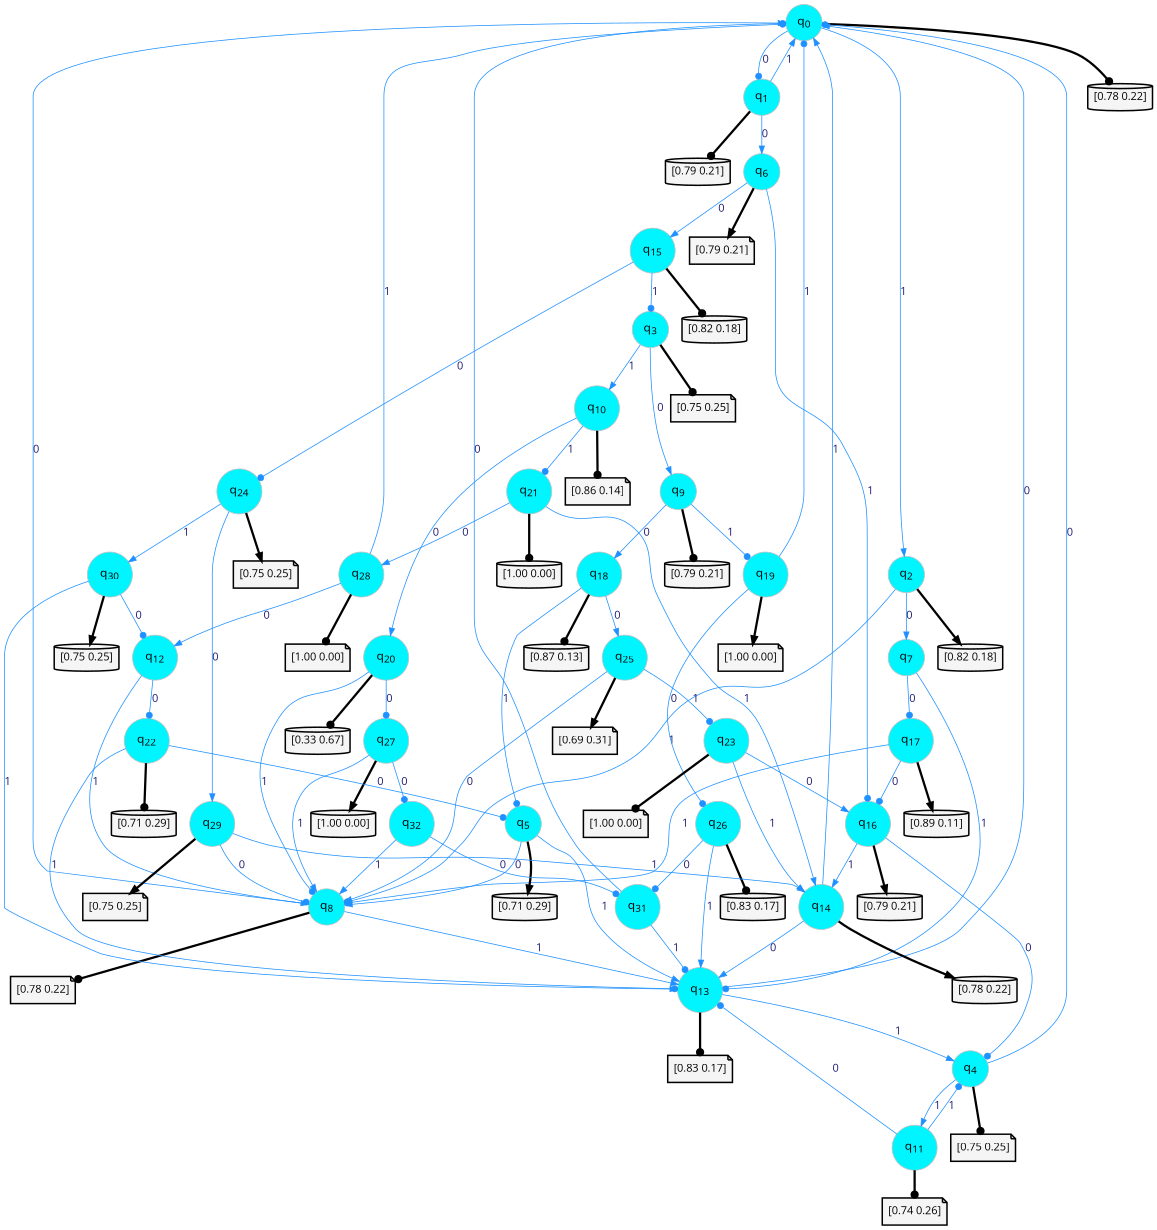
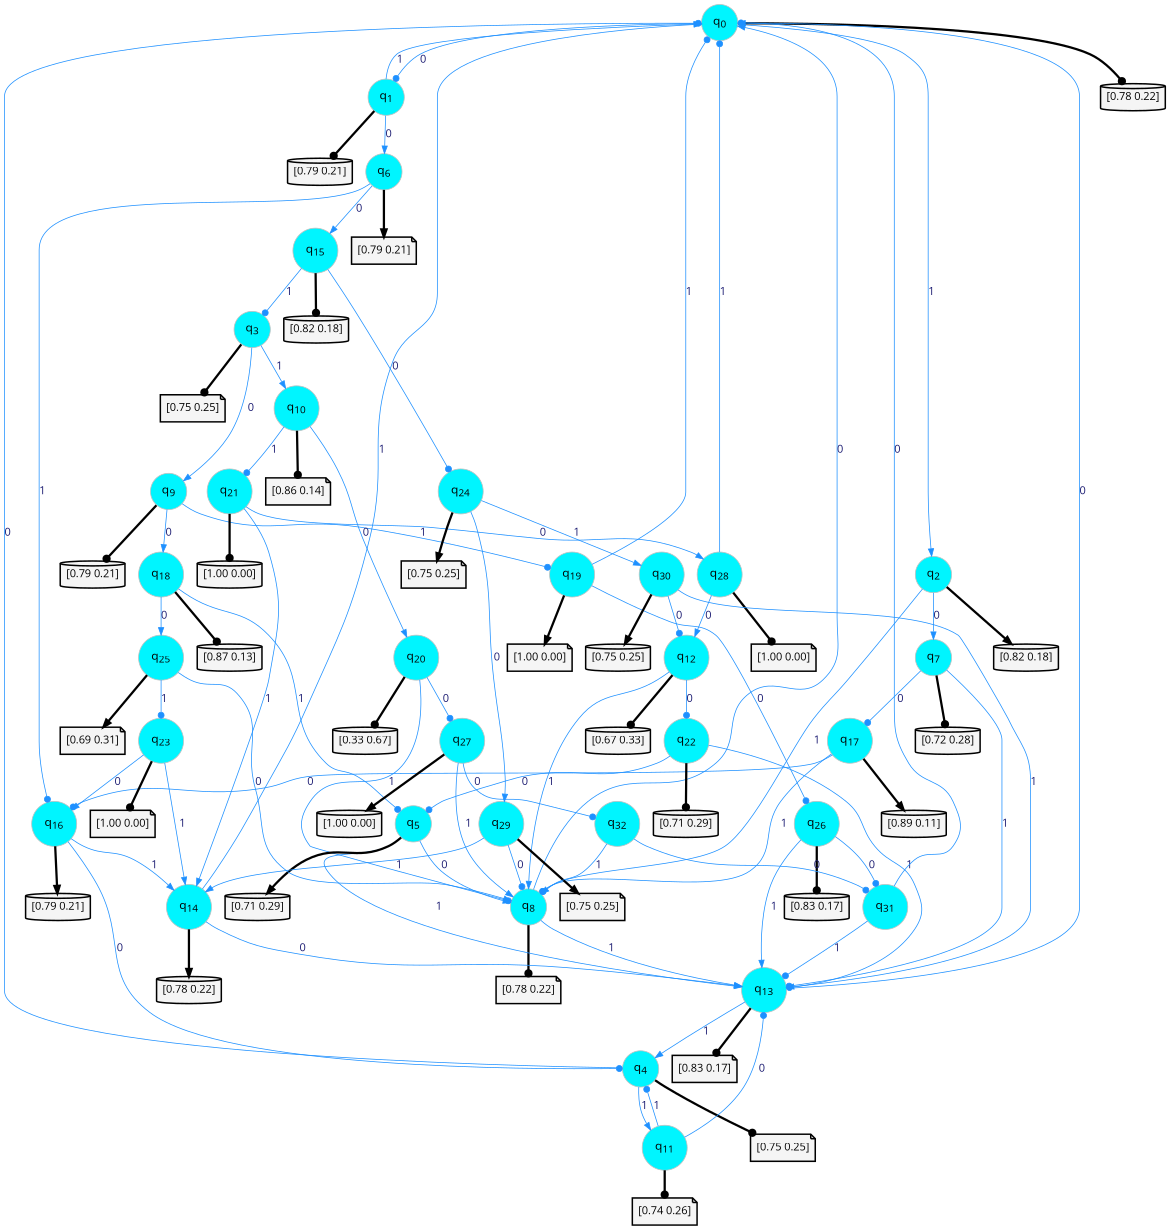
  digraph {
    fontname="Open Sans"
    rankdir=TD
    node [color=gray fillcolor=turquoise1 fontcolor=black fontname="Open Sans" fontsize=16 fontweight=bold shape=circle style=filled]
    edge [arrowhead=dot arrowsize=1 color=dodgerblue1 fontcolor=midnightblue fontname="Open Sans" fontweight=bold penwidth=1 style=solid weight=20]
    n1 [label=<q<SUB>0</SUB>>]
    n2 [label=<q<SUB>1</SUB>>]
    n3 [label=<q<SUB>2</SUB>>]
    n4 [color=black fillcolor=whitesmoke fontsize=14 label="[0.78 0.22]" penwidth=2 shape=cylinder]
    n5 [label=<q<SUB>6</SUB>>]
    n6 [color=black fillcolor=whitesmoke fontsize=14 label="[0.79 0.21]" penwidth=2 shape=cylinder]
    n7 [label=<q<SUB>7</SUB>>]
    n8 [label=<q<SUB>8</SUB>>]
    n9 [color=black fillcolor=whitesmoke fontsize=14 label="[0.82 0.18]" penwidth=2 shape=cylinder]
    n10 [label=<q<SUB>15</SUB>>]
    n11 [label=<q<SUB>16</SUB>>]
    n12 [color=black fillcolor=whitesmoke fontsize=14 label="[0.79 0.21]" penwidth=2 shape=note]
    n13 [label=<q<SUB>13</SUB>>]
    n14 [label=<q<SUB>17</SUB>>]
+   n15 [color=black fillcolor=whitesmoke fontsize=14 label="[0.72 0.28]" penwidth=2 shape=cylinder]
    n16 [color=black fillcolor=whitesmoke fontsize=14 label="[0.78 0.22]" penwidth=2 shape=note]
    n17 [label=<q<SUB>3</SUB>>]
    n18 [label=<q<SUB>9</SUB>>]
    n19 [label=<q<SUB>10</SUB>>]
    n20 [color=black fillcolor=whitesmoke fontsize=14 label="[0.75 0.25]" penwidth=2 shape=note]
    n21 [label=<q<SUB>18</SUB>>]
    n22 [label=<q<SUB>19</SUB>>]
    n23 [color=black fillcolor=whitesmoke fontsize=14 label="[0.79 0.21]" penwidth=2 shape=cylinder]
    n24 [label=<q<SUB>20</SUB>>]
    n25 [label=<q<SUB>21</SUB>>]
    n26 [color=black fillcolor=whitesmoke fontsize=14 label="[0.86 0.14]" penwidth=2 shape=note]
    n27 [label=<q<SUB>4</SUB>>]
    n28 [label=<q<SUB>11</SUB>>]
    n29 [color=black fillcolor=whitesmoke fontsize=14 label="[0.75 0.25]" penwidth=2 shape=note]
    n30 [color=black fillcolor=whitesmoke fontsize=14 label="[0.74 0.26]" penwidth=2 shape=note]
    n31 [label=<q<SUB>5</SUB>>]
    n32 [color=black fillcolor=whitesmoke fontsize=14 label="[0.71 0.29]" penwidth=2 shape=cylinder]
    n33 [color=black fillcolor=whitesmoke fontsize=14 label="[0.83 0.17]" penwidth=2 shape=note]
    n34 [label=<q<SUB>24</SUB>>]
    n35 [color=black fillcolor=whitesmoke fontsize=14 label="[0.82 0.18]" penwidth=2 shape=cylinder]
    n36 [label=<q<SUB>14</SUB>>]
    n37 [color=black fillcolor=whitesmoke fontsize=14 label="[0.79 0.21]" penwidth=2 shape=cylinder]
    n38 [color=black fillcolor=whitesmoke fontsize=14 label="[0.89 0.11]" penwidth=2 shape=cylinder]
    n39 [label=<q<SUB>25</SUB>>]
    n40 [color=black fillcolor=whitesmoke fontsize=14 label="[0.87 0.13]" penwidth=2 shape=cylinder]
    n41 [label=<q<SUB>26</SUB>>]
    n42 [color=black fillcolor=whitesmoke fontsize=14 label="[1.00 0.00]" penwidth=2 shape=note]
    n43 [label=<q<SUB>27</SUB>>]
    n44 [color=black fillcolor=whitesmoke fontsize=14 label="[0.33 0.67]" penwidth=2 shape=cylinder]
    n45 [label=<q<SUB>28</SUB>>]
    n46 [color=black fillcolor=whitesmoke fontsize=14 label="[1.00 0.00]" penwidth=2 shape=cylinder]
    n47 [label=<q<SUB>12</SUB>>]
    n48 [label=<q<SUB>22</SUB>>]
+   n49 [color=black fillcolor=whitesmoke fontsize=14 label="[0.67 0.33]" penwidth=2 shape=cylinder]
    n50 [color=black fillcolor=whitesmoke fontsize=14 label="[0.71 0.29]" penwidth=2 shape=cylinder]
    n51 [color=black fillcolor=whitesmoke fontsize=14 label="[0.78 0.22]" penwidth=2 shape=cylinder]
    n52 [label=<q<SUB>29</SUB>>]
    n53 [label=<q<SUB>30</SUB>>]
    n54 [color=black fillcolor=whitesmoke fontsize=14 label="[0.75 0.25]" penwidth=2 shape=note]
    n55 [label=<q<SUB>23</SUB>>]
    n56 [color=black fillcolor=whitesmoke fontsize=14 label="[0.69 0.31]" penwidth=2 shape=note]
    n57 [label=<q<SUB>31</SUB>>]
    n58 [color=black fillcolor=whitesmoke fontsize=14 label="[0.83 0.17]" penwidth=2 shape=cylinder]
    n59 [label=<q<SUB>32</SUB>>]
    n60 [color=black fillcolor=whitesmoke fontsize=14 label="[1.00 0.00]" penwidth=2 shape=cylinder]
    n61 [color=black fillcolor=whitesmoke fontsize=14 label="[1.00 0.00]" penwidth=2 shape=note]
    n62 [color=black fillcolor=whitesmoke fontsize=14 label="[1.00 0.00]" penwidth=2 shape=note]
    n63 [color=black fillcolor=whitesmoke fontsize=14 label="[0.75 0.25]" penwidth=2 shape=note]
    n64 [color=black fillcolor=whitesmoke fontsize=14 label="[0.75 0.25]" penwidth=2 shape=cylinder]
    n1 -> n2 [label=0 style=bold]
    n1 -> n3 [arrowhead=normal label=1 style=bold]
    n1 -> n4 [color=black penwidth=3]
    n2 -> n1 [arrowhead=normal label=1]
    n2 -> n5 [arrowhead=normal label=0 style=bold]
    n2 -> n6 [color=black penwidth=3 style=bold]
    n3 -> n7 [arrowhead=normal label=0]
    n3 -> n8 [label=1 style=bold]
    n3 -> n9 [arrowhead=normal color=black penwidth=3 style=bold]
    n5 -> n10 [arrowhead=normal label=0]
    n5 -> n11 [label=1]
    n5 -> n12 [arrowhead=normal color=black penwidth=3 style=bold]
    n7 -> n13 [label=1 style=bold]
    n7 -> n14 [label=0]
+   n7 -> n15 [color=black penwidth=3 style=bold]
    n8 -> n1 [arrowhead=normal label=0]
    n8 -> n13 [arrowhead=normal label=1]
    n8 -> n16 [color=black penwidth=3 style=bold]
    n10 -> n17 [label=1]
    n10 -> n34 [label=0 style=bold]
    n10 -> n35 [color=black penwidth=3]
    n11 -> n27 [label=0 style=bold]
    n11 -> n36 [arrowhead=normal label=1 style=bold]
    n11 -> n37 [arrowhead=normal color=black penwidth=3 style=bold]
    n13 -> n1 [arrowhead=normal label=0]
    n13 -> n27 [arrowhead=normal label=1]
    n13 -> n33 [color=black penwidth=3]
    n14 -> n8 [label=1 style=bold]
    n14 -> n11 [label=0 style=bold]
    n14 -> n38 [arrowhead=normal color=black penwidth=3]
    n17 -> n18 [arrowhead=normal label=0 style=bold]
    n17 -> n19 [arrowhead=normal label=1 style=bold]
    n17 -> n20 [color=black penwidth=3 style=bold]
    n18 -> n21 [arrowhead=normal label=0 style=bold]
    n18 -> n22 [label=1]
    n18 -> n23 [color=black penwidth=3 style=bold]
    n19 -> n24 [arrowhead=normal label=0]
    n19 -> n25 [label=1]
    n19 -> n26 [color=black penwidth=3]
    n21 -> n31 [label=1 style=bold]
    n21 -> n39 [arrowhead=normal label=0]
    n21 -> n40 [color=black penwidth=3]
    n22 -> n1 [label=1 style=bold]
    n22 -> n41 [label=0 style=bold]
    n22 -> n42 [arrowhead=normal color=black penwidth=3]
    n24 -> n8 [label=1 style=bold]
    n24 -> n43 [label=0 style=bold]
    n24 -> n44 [color=black penwidth=3]
    n25 -> n36 [arrowhead=normal label=1]
    n25 -> n45 [arrowhead=normal label=0]
    n25 -> n46 [color=black penwidth=3]
    n27 -> n1 [label=0]
    n27 -> n28 [arrowhead=normal label=1]
    n27 -> n29 [color=black penwidth=3]
    n28 -> n13 [label=0]
    n28 -> n27 [label=1 style=bold]
    n28 -> n30 [color=black penwidth=3]
    n31 -> n8 [arrowhead=normal label=0]
    n31 -> n13 [arrowhead=normal label=1 style=bold]
    n31 -> n32 [arrowhead=normal color=black penwidth=3]
    n34 -> n52 [arrowhead=normal label=0 style=bold]
    n34 -> n53 [arrowhead=normal label=1]
    n34 -> n54 [arrowhead=normal color=black penwidth=3 style=bold]
    n36 -> n1 [arrowhead=normal label=1]
    n36 -> n13 [arrowhead=normal label=0]
    n36 -> n51 [arrowhead=normal color=black penwidth=3 style=bold]
    n39 -> n8 [arrowhead=normal label=0]
    n39 -> n55 [label=1 style=bold]
    n39 -> n56 [arrowhead=normal color=black penwidth=3 style=bold]
    n41 -> n13 [arrowhead=normal label=1 style=bold]
    n41 -> n57 [label=0]
    n41 -> n58 [color=black penwidth=3]
    n43 -> n8 [arrowhead=normal label=1]
    n43 -> n59 [label=0 style=bold]
    n43 -> n60 [arrowhead=normal color=black penwidth=3]
    n45 -> n1 [label=1 style=bold]
    n45 -> n47 [arrowhead=normal label=0 style=bold]
    n45 -> n61 [color=black penwidth=3 style=bold]
    n47 -> n8 [arrowhead=normal label=1 style=bold]
    n47 -> n48 [label=0 style=bold]
+   n47 -> n49 [color=black penwidth=3 style=bold]
    n48 -> n13 [label=1 style=bold]
    n48 -> n31 [label=0 style=bold]
    n48 -> n50 [color=black penwidth=3]
    n52 -> n8 [label=0]
    n52 -> n36 [arrowhead=normal label=1]
    n52 -> n63 [arrowhead=normal color=black penwidth=3]
    n53 -> n13 [arrowhead=normal label=1 style=bold]
    n53 -> n47 [label=0 style=bold]
    n53 -> n64 [arrowhead=normal color=black penwidth=3]
    n55 -> n11 [arrowhead=normal label=0]
    n55 -> n36 [arrowhead=normal label=1]
    n55 -> n62 [color=black penwidth=3 style=bold]
    n57 -> n1 [label=0]
    n57 -> n13 [label=1]
    n59 -> n8 [arrowhead=normal label=1]
    n59 -> n57 [label=0]
  }
